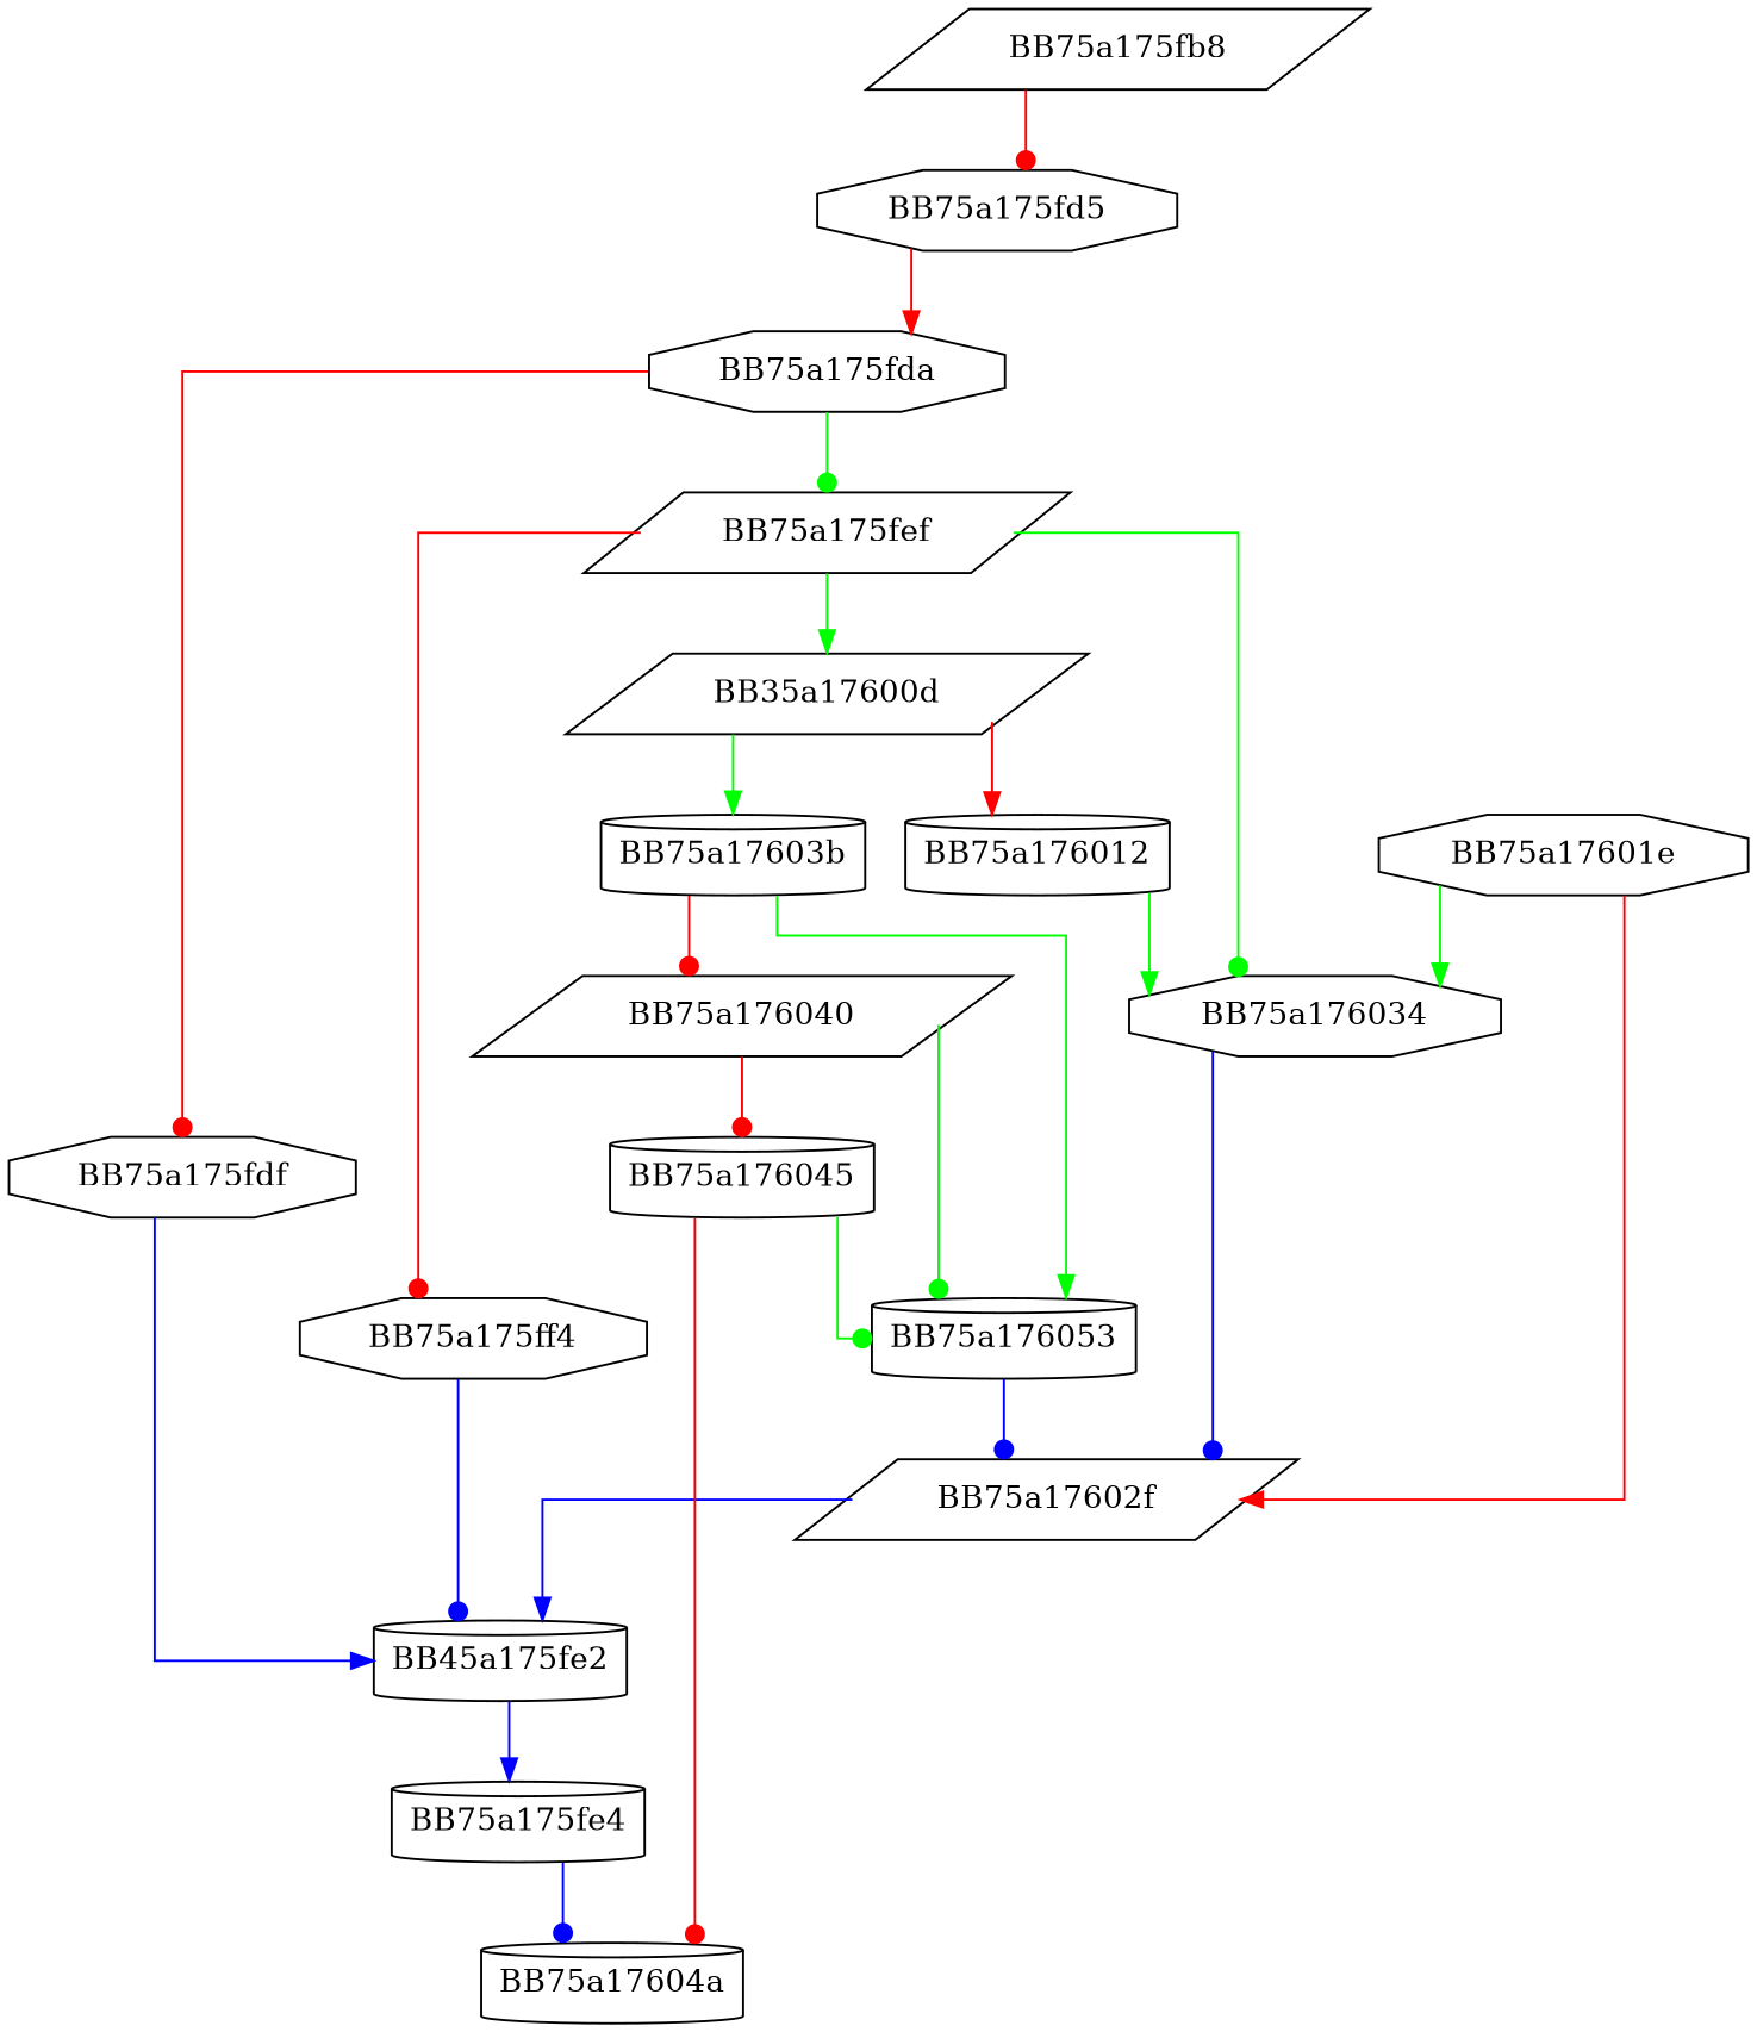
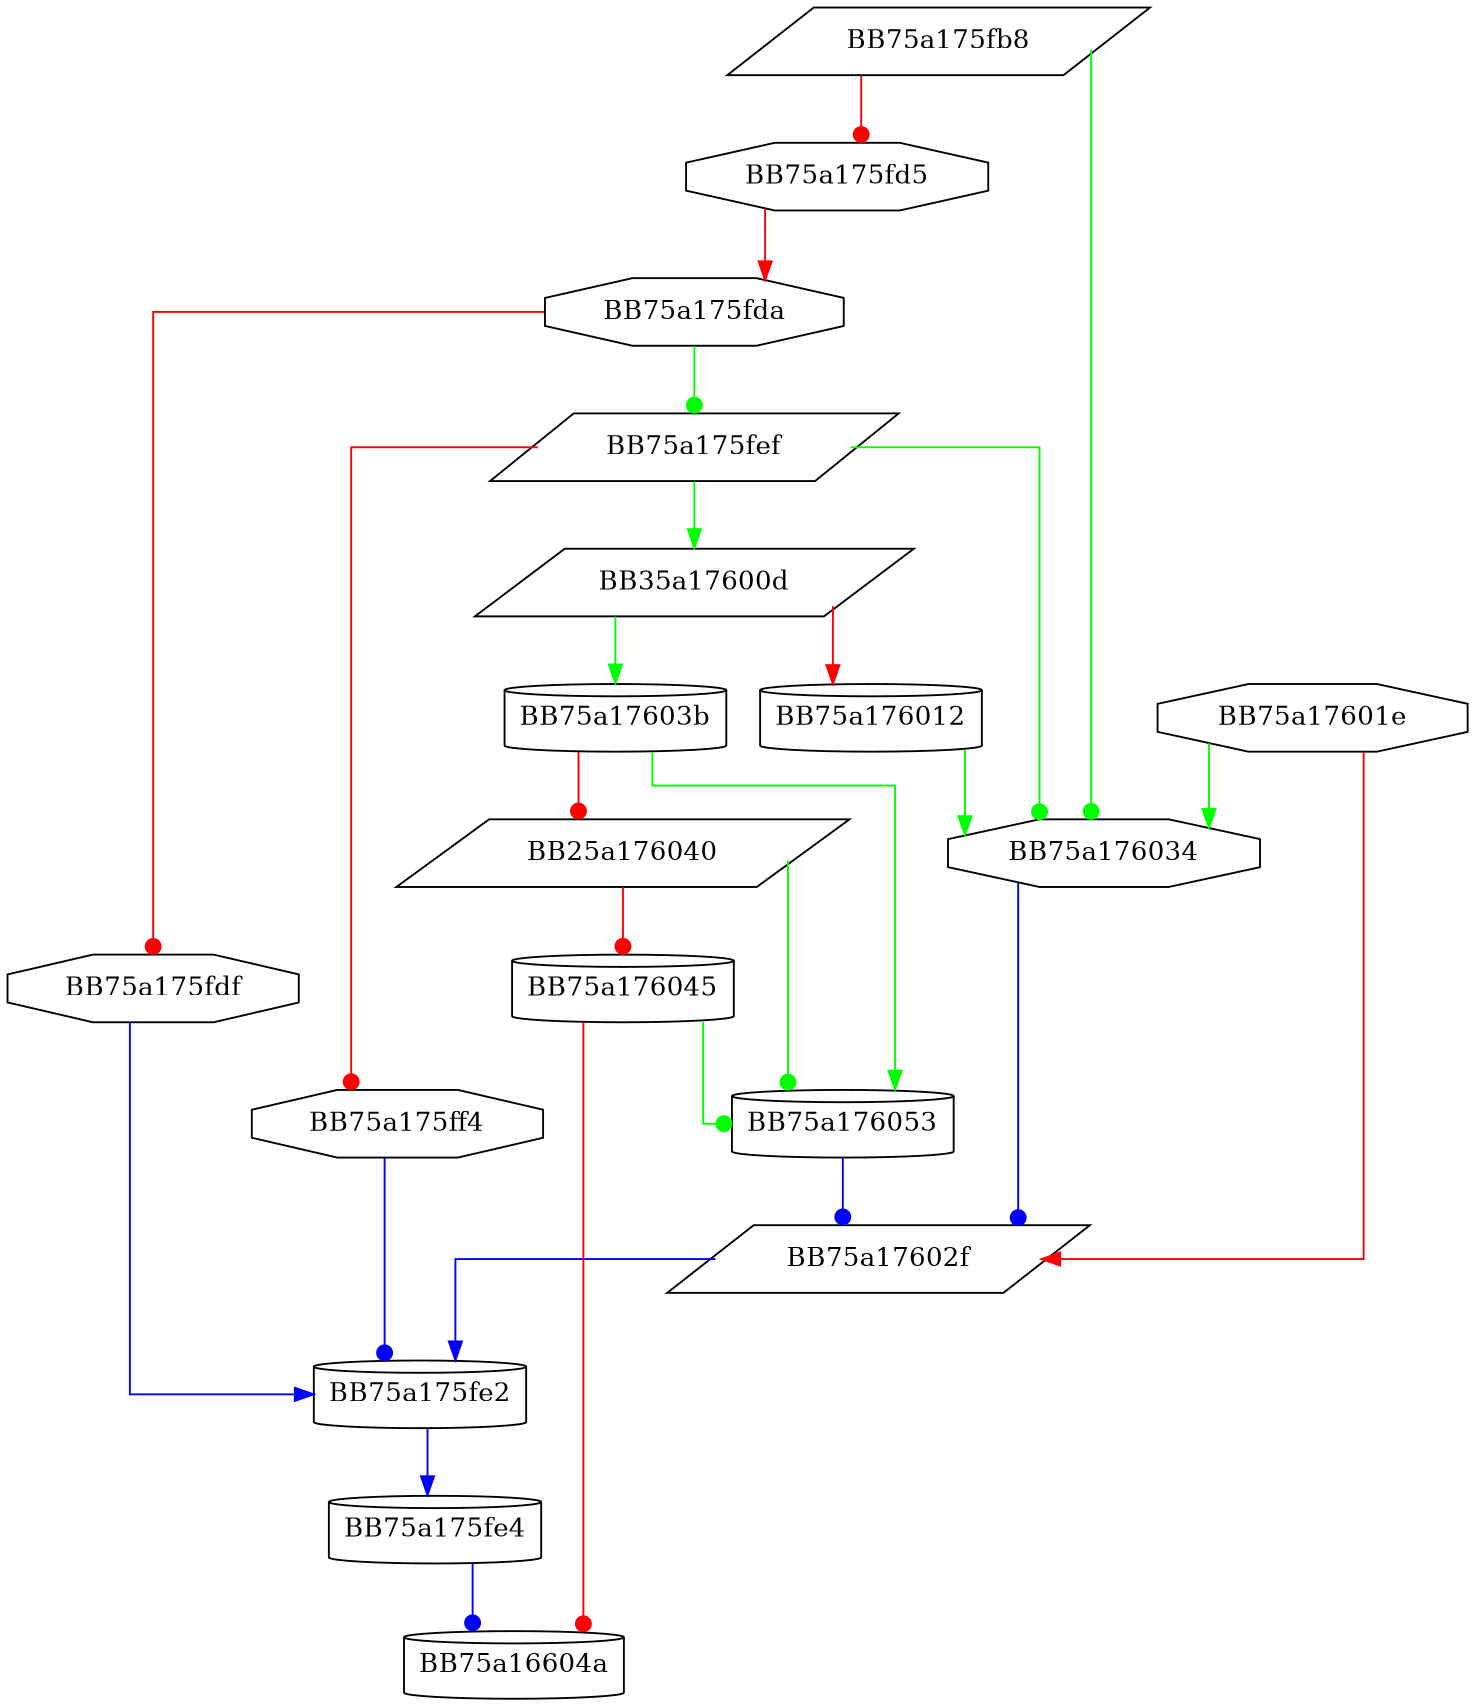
  digraph {
    splines=ortho
    node [shape=cylinder]
    edge [arrowhead=dot color=green]
    BB75a175fb8 [shape=parallelogram]
    BB75a176034 [shape=octagon]
    BB75a175fd5 [shape=octagon]
    BB75a17602f [shape=parallelogram]
    BB75a175fda [shape=octagon]
-   BB75a175fe2 [label=BB45a175fe2]
+   BB75a175fe2
    BB75a175fef [shape=parallelogram]
    BB75a175fdf [shape=octagon]
    n9 [label=BB35a17600d shape=parallelogram]
    BB75a175ff4 [shape=octagon]
    BB75a17603b
    BB75a176012
    BB75a175fe4
-   BB75a17604a
+   BB75a17604a [label=BB75a16604a]
    BB75a176053
-   BB75a176040 [shape=parallelogram]
+   BB75a176040 [shape=parallelogram label=BB25a176040]
    BB75a176045
    BB75a17601e [shape=octagon]
+   BB75a175fb8 -> BB75a176034
    BB75a175fb8 -> BB75a175fd5 [color=red]
    BB75a176034 -> BB75a17602f [color=blue]
    BB75a175fd5 -> BB75a175fda [arrowhead=normal color=red]
    BB75a17602f -> BB75a175fe2 [arrowhead=normal color=blue]
    BB75a175fda -> BB75a175fef
    BB75a175fda -> BB75a175fdf [color=red]
    BB75a175fe2 -> BB75a175fe4 [arrowhead=normal color=blue]
    BB75a175fef -> BB75a176034
    BB75a175fef -> n9 [arrowhead=normal]
    BB75a175fef -> BB75a175ff4 [color=red]
    BB75a175fdf -> BB75a175fe2 [arrowhead=normal color=blue]
    n9 -> BB75a17603b [arrowhead=normal]
    n9 -> BB75a176012 [arrowhead=normal color=red]
    BB75a175ff4 -> BB75a175fe2 [color=blue]
    BB75a17603b -> BB75a176053 [arrowhead=normal]
    BB75a17603b -> BB75a176040 [color=red]
    BB75a176012 -> BB75a176034 [arrowhead=normal]
    BB75a175fe4 -> BB75a17604a [color=blue]
    BB75a176053 -> BB75a17602f [color=blue]
    BB75a176040 -> BB75a176053
    BB75a176040 -> BB75a176045 [color=red]
    BB75a176045 -> BB75a17604a [color=red]
    BB75a176045 -> BB75a176053
    BB75a17601e -> BB75a176034 [arrowhead=normal]
    BB75a17601e -> BB75a17602f [arrowhead=normal color=red]
  }
